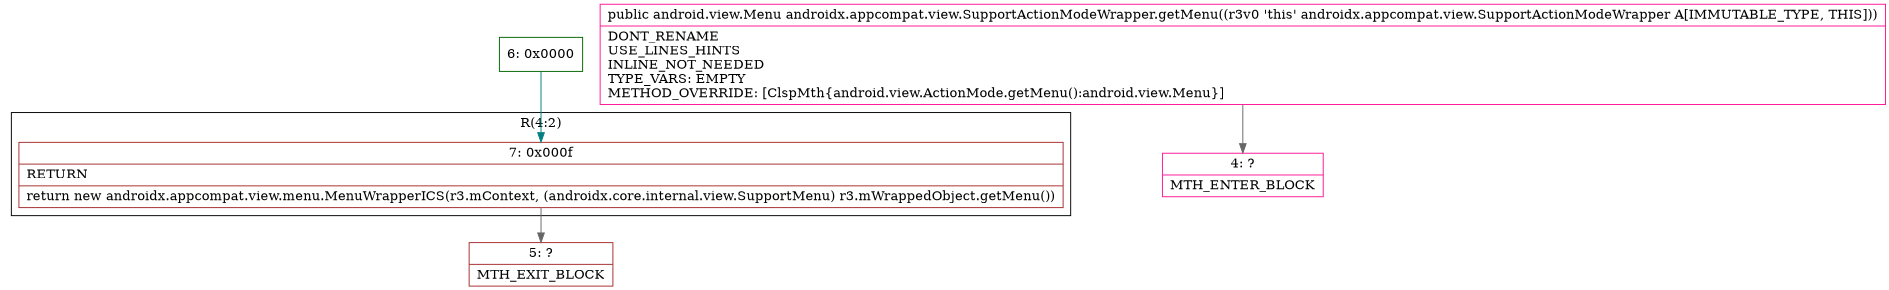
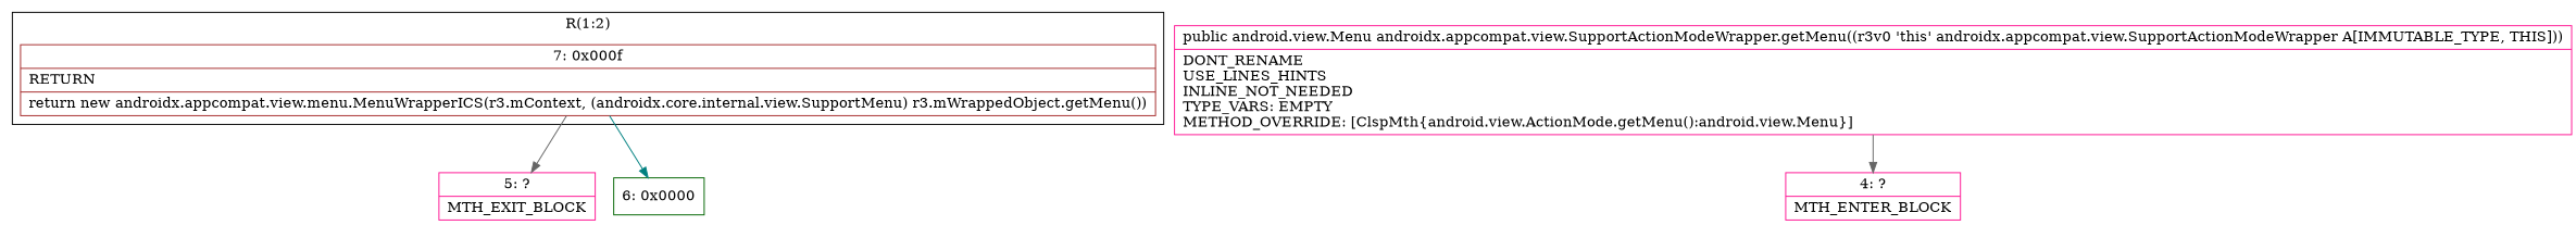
  digraph {
    node [color=brown shape=record]
    edge [color=gray40]
    n1 [label="{7\:\ 0x000f|RETURN\l|return new androidx.appcompat.view.menu.MenuWrapperICS(r3.mContext, (androidx.core.internal.view.SupportMenu) r3.mWrappedObject.getMenu())\l}"]
-   n2 [label="{5\:\ ?|MTH_EXIT_BLOCK\l}"]
+   n2 [color=deeppink label="{5\:\ ?|MTH_EXIT_BLOCK\l}"]
    n3 [color=deeppink label="{4\:\ ?|MTH_ENTER_BLOCK\l}"]
    n4 [color=darkgreen label="{6\:\ 0x0000}"]
    n5 [color=deeppink label="{public android.view.Menu androidx.appcompat.view.SupportActionModeWrapper.getMenu((r3v0 'this' androidx.appcompat.view.SupportActionModeWrapper A[IMMUTABLE_TYPE, THIS]))  | DONT_RENAME\lUSE_LINES_HINTS\lINLINE_NOT_NEEDED\lTYPE_VARS: EMPTY\lMETHOD_OVERRIDE: [ClspMth\{android.view.ActionMode.getMenu():android.view.Menu\}]\l}"]
    subgraph cluster_1 {
-     label="R(4:2)"
+     label="R(1:2)"
      n1
    }
    n1 -> n2
-   n4 -> n1 [color=teal]
+   n1 -> n4 [color=teal]
    n5 -> n3
  }
